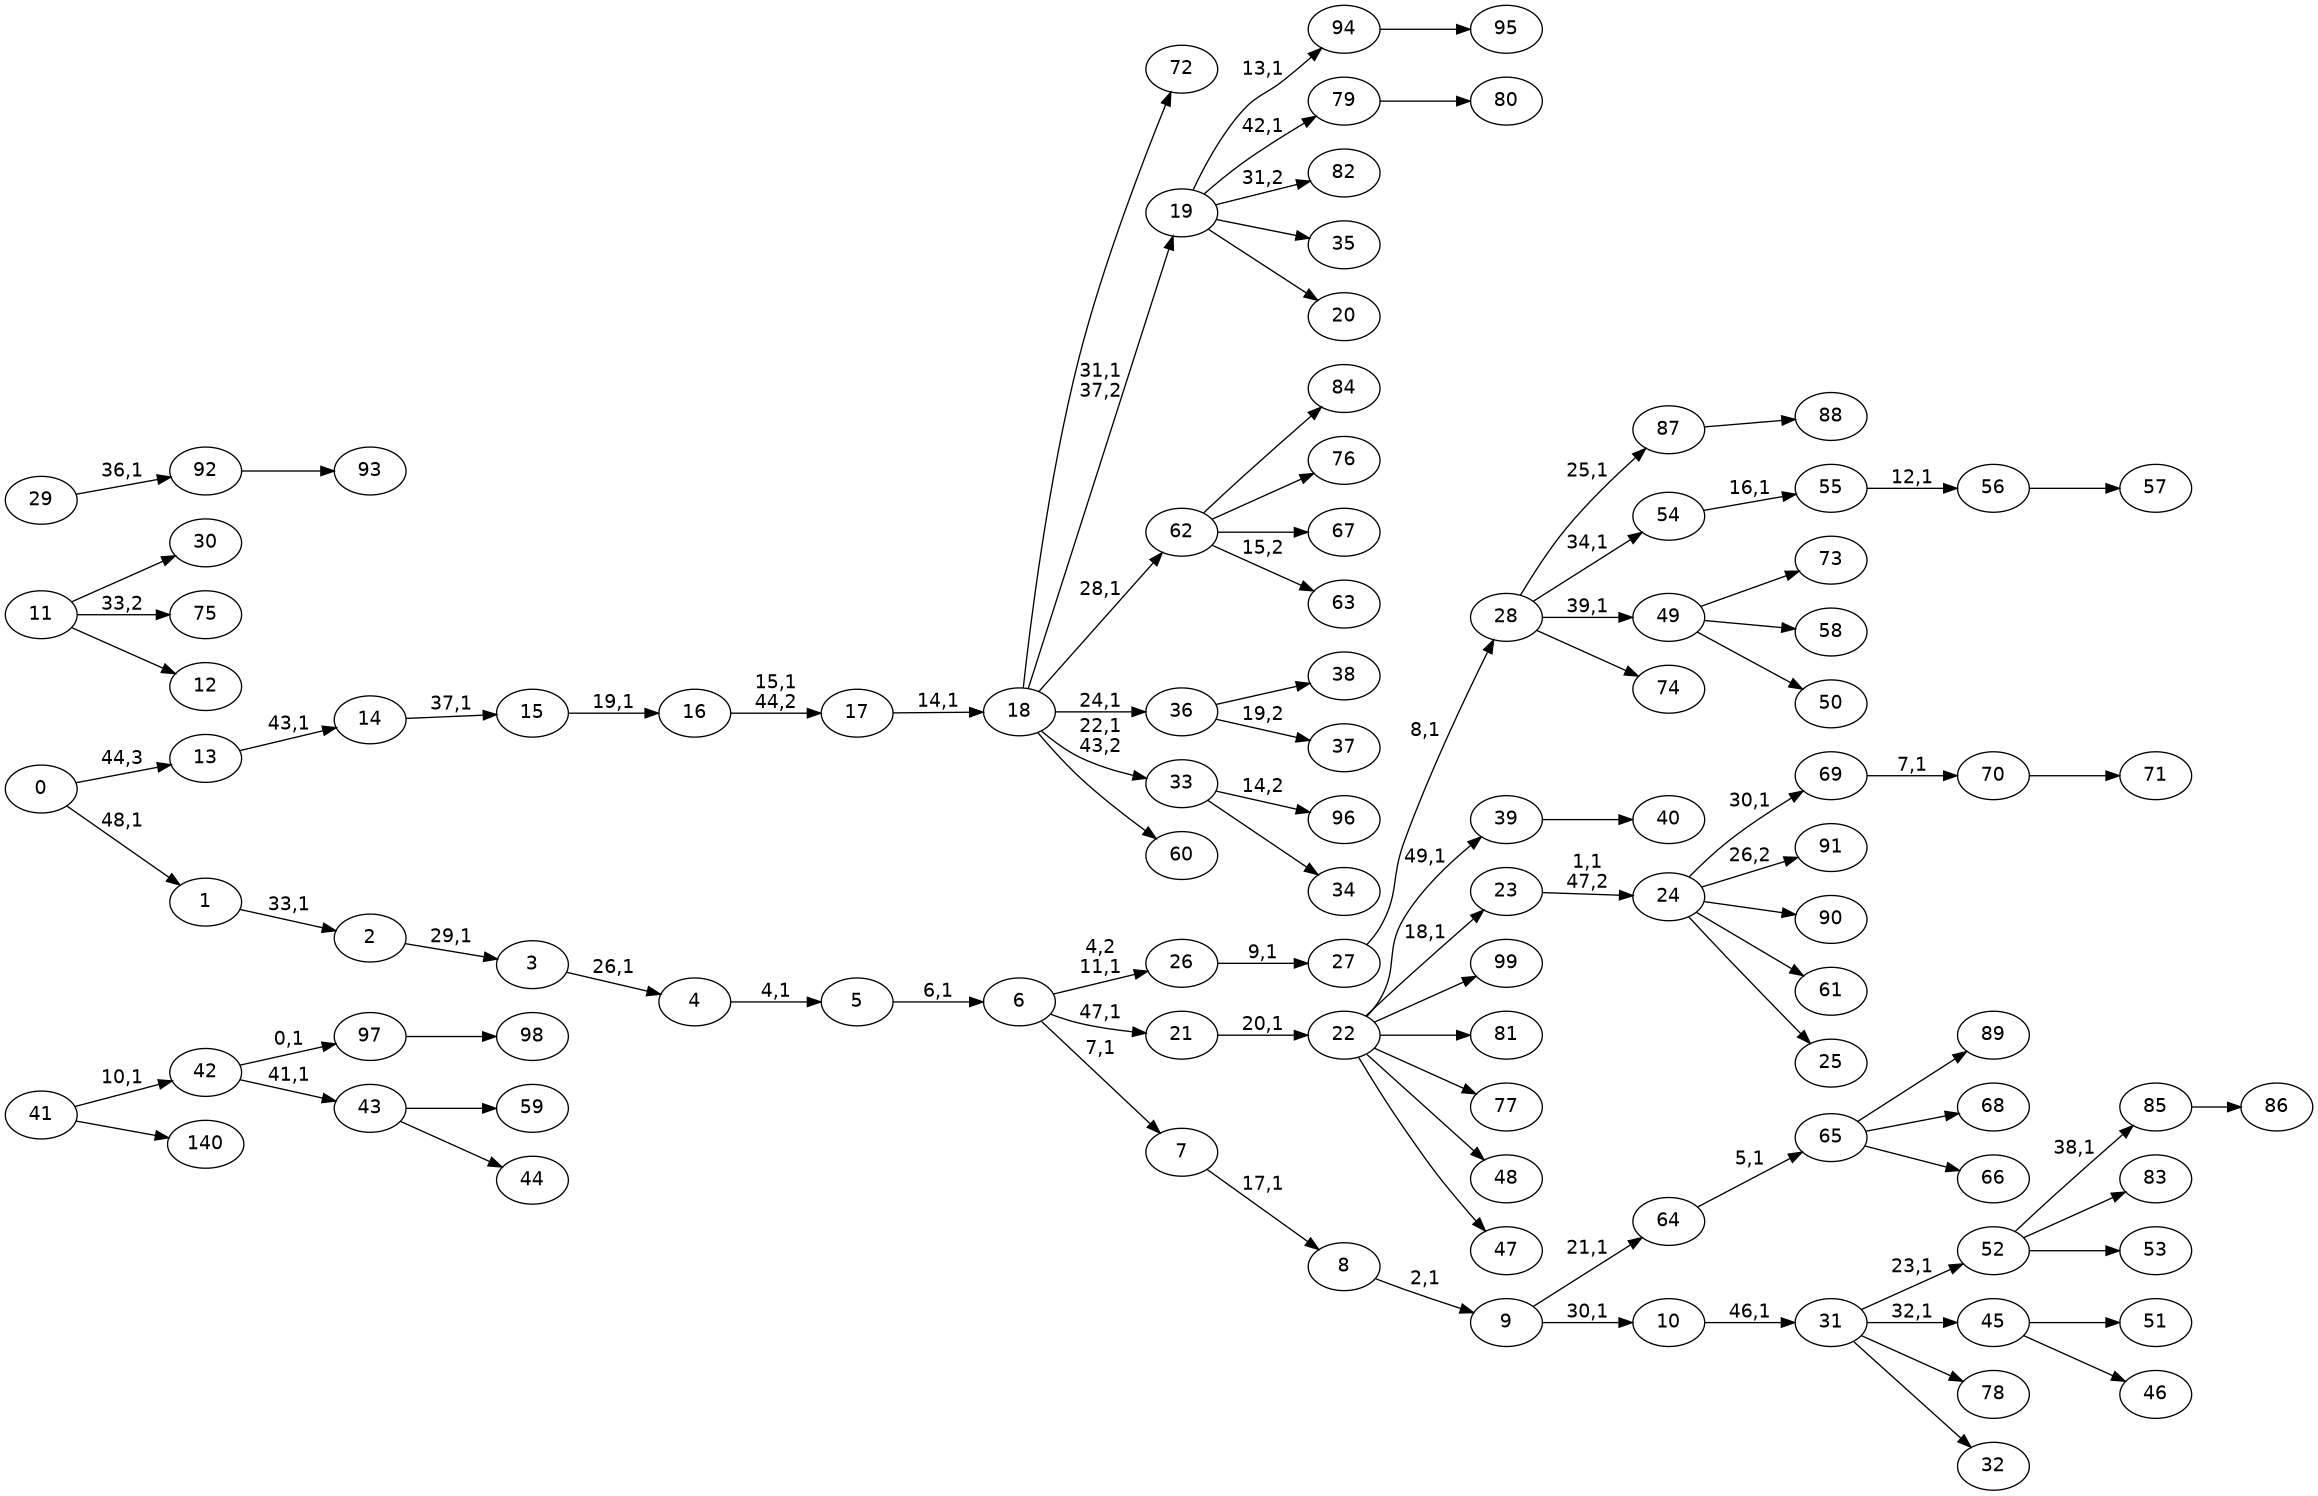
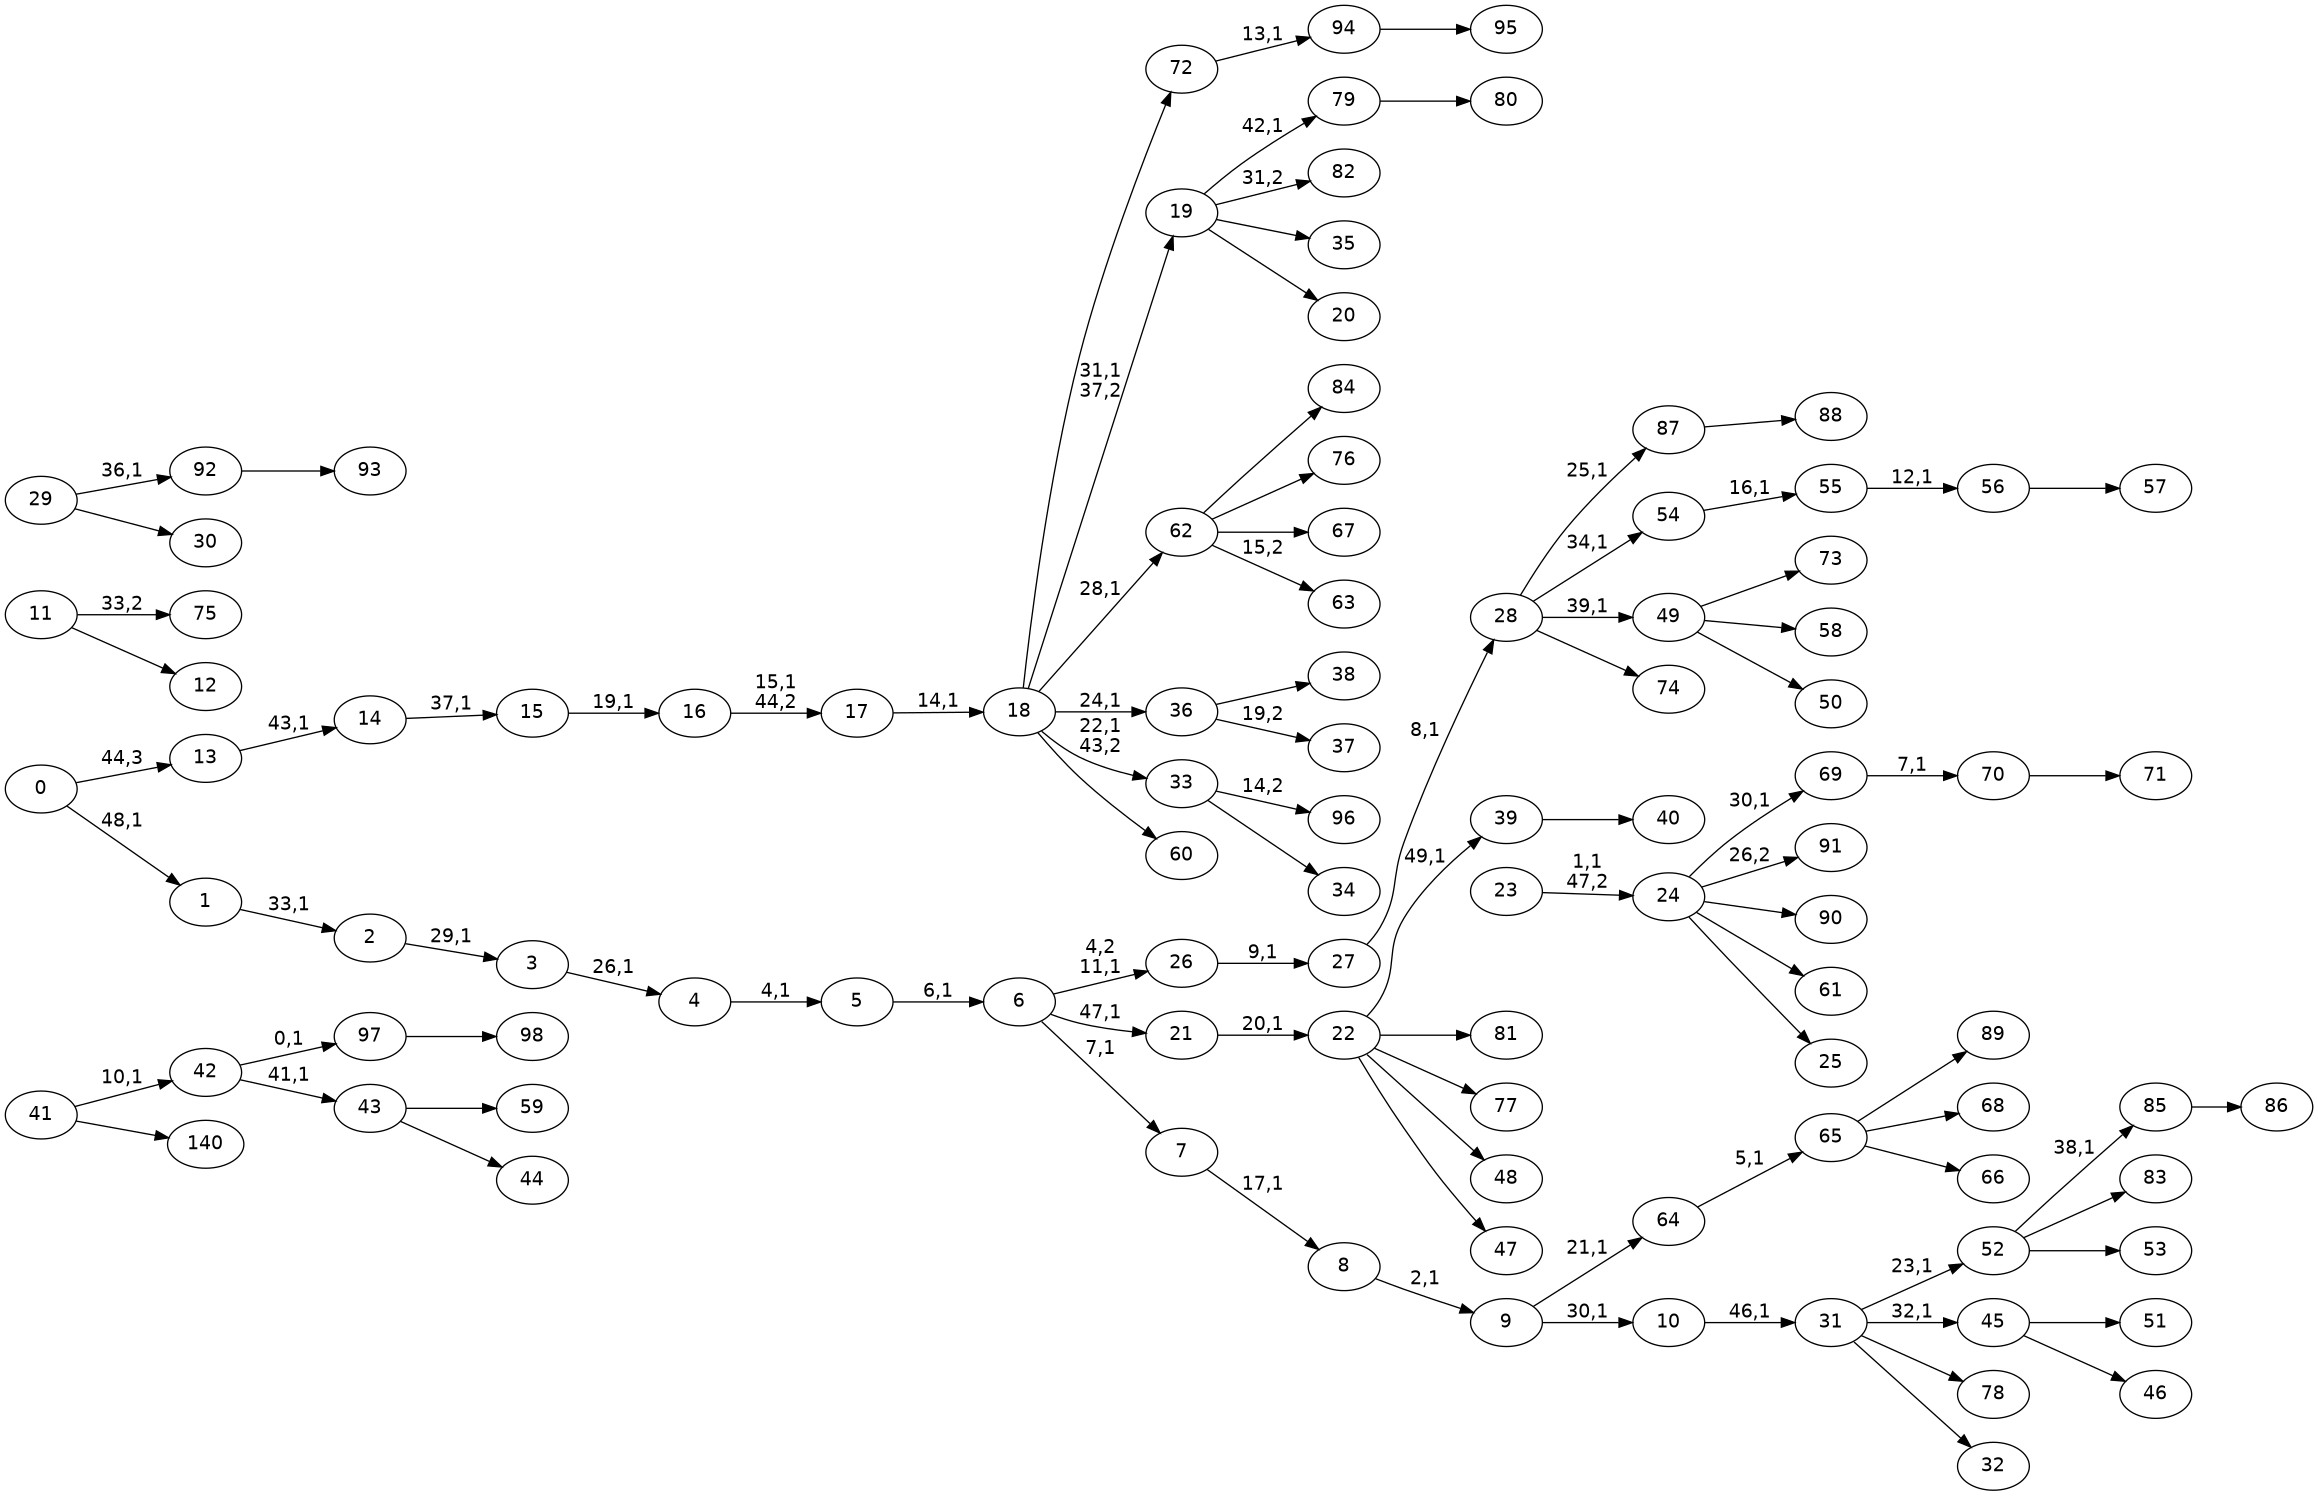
  digraph {
    fontname="DejaVu Sans"
    rankdir=LR
    node [fontname="DejaVu Sans"]
    edge [fontname="DejaVu Sans"]
    97
    98
    94
    95
    92
    93
    87
    88
    85
    86
    79
    80
    70
    71
    69
    65
    89
    68
    66
    64
    62
    84
    76
    67
    63
    56
    57
    55
    54
    52
    83
    53
    49
    73
    58
    50
    45
    51
    46
    43
    59
    44
    42
    41
    n45 [label=140]
    39
    40
    36
    38
    37
    33
    96
    34
    31
    78
    32
    29
    30
    28
    74
    27
    26
    24
    91
    90
    61
    25
    23
    22
-   99
    81
    77
    48
    47
    21
    19
    82
    35
    20
    18
    72
    60
    17
    16
    15
    14
    13
    11
    75
    12
    10
    9
    8
    7
    6
    5
    4
    3
    2
    1
    0
    97 -> 98
    94 -> 95
    92 -> 93
    87 -> 88
    85 -> 86
    79 -> 80
    70 -> 71
    69 -> 70 [label="7,1"]
    65 -> 89
    65 -> 68
    65 -> 66
    64 -> 65 [label="5,1"]
    62 -> 84
    62 -> 76
    62 -> 67
    62 -> 63 [label="15,2"]
    56 -> 57
    55 -> 56 [label="12,1"]
    54 -> 55 [label="16,1"]
    52 -> 85 [label="38,1"]
    52 -> 83
    52 -> 53
    49 -> 73
    49 -> 58
    49 -> 50
    45 -> 51
    45 -> 46
    43 -> 59
    43 -> 44
    42 -> 97 [label="0,1"]
    42 -> 43 [label="41,1"]
    41 -> 42 [label="10,1"]
    41 -> n45
    39 -> 40
    36 -> 38
    36 -> 37 [label="19,2"]
    33 -> 96 [label="14,2"]
    33 -> 34
    31 -> 52 [label="23,1"]
    31 -> 45 [label="32,1"]
    31 -> 78
    31 -> 32
    29 -> 92 [label="36,1"]
-   11 -> 30
+   29 -> 30
    28 -> 87 [label="25,1"]
    28 -> 54 [label="34,1"]
    28 -> 49 [label="39,1"]
    28 -> 74
    27 -> 28 [label="8,1"]
    26 -> 27 [label="9,1"]
    24 -> 69 [label="30,1"]
    24 -> 91 [label="26,2"]
    24 -> 90
    24 -> 61
    24 -> 25
    23 -> 24 [label="1,1\n47,2"]
    22 -> 39 [label="49,1"]
-   22 -> 23 [label="18,1"]
-   22 -> 99
    22 -> 81
    22 -> 77
    22 -> 48
    22 -> 47
    21 -> 22 [label="20,1"]
-   19 -> 94 [label="13,1"]
+   72 -> 94 [label="13,1"]
    19 -> 79 [label="42,1"]
    19 -> 82 [label="31,2"]
    19 -> 35
    19 -> 20
    18 -> 62 [label="28,1"]
    18 -> 36 [label="24,1"]
    18 -> 33 [label="22,1\n43,2"]
    18 -> 19 [label="31,1\n37,2"]
    18 -> 72
    18 -> 60
    17 -> 18 [label="14,1"]
    16 -> 17 [label="15,1\n44,2"]
    15 -> 16 [label="19,1"]
    14 -> 15 [label="37,1"]
    13 -> 14 [label="43,1"]
    11 -> 75 [label="33,2"]
    11 -> 12
    10 -> 31 [label="46,1"]
    9 -> 64 [label="21,1"]
    9 -> 10 [label="30,1"]
    8 -> 9 [label="2,1"]
    7 -> 8 [label="17,1"]
    6 -> 26 [label="4,2\n11,1"]
    6 -> 21 [label="47,1"]
    6 -> 7 [label="7,1"]
    5 -> 6 [label="6,1"]
    4 -> 5 [label="4,1"]
    3 -> 4 [label="26,1"]
    2 -> 3 [label="29,1"]
    1 -> 2 [label="33,1"]
    0 -> 13 [label="44,3"]
    0 -> 1 [label="48,1"]
  }
